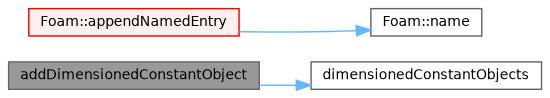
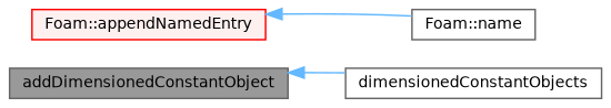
  digraph {
    rankdir=LR
    node [color=grey40 fillcolor=white fontname=Helvetica fontsize=10 shape=box style=filled]
    edge [color=steelblue1 fontname=Helvetica fontsize=10 labelfontname=Helvetica labelfontsize=10 style=solid]
    n1 [color=gray40 fillcolor=grey60 fontcolor=black height=0.2 label=addDimensionedConstantObject width=0.4]
    n2 [height=0.2 label=dimensionedConstantObjects width=0.4]
    n3 [color=red fillcolor="#FFF0F0" height=0.2 label="Foam::appendNamedEntry" width=0.4]
    n4 [height=0.2 label="Foam::name" width=0.4]
-   n1 -> n2
-   n3 -> n4
+   n2 -> n1
+   n4 -> n3
  }
